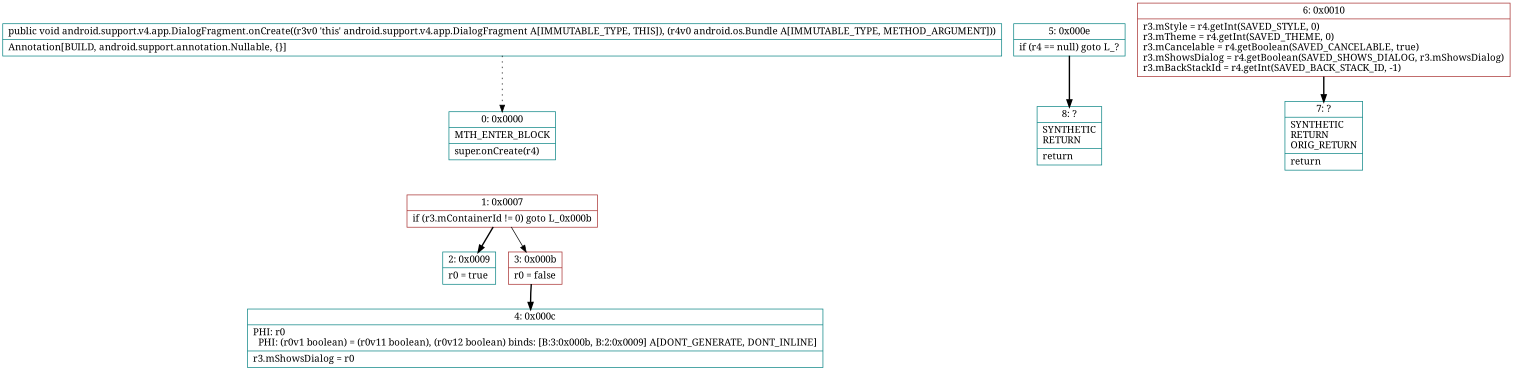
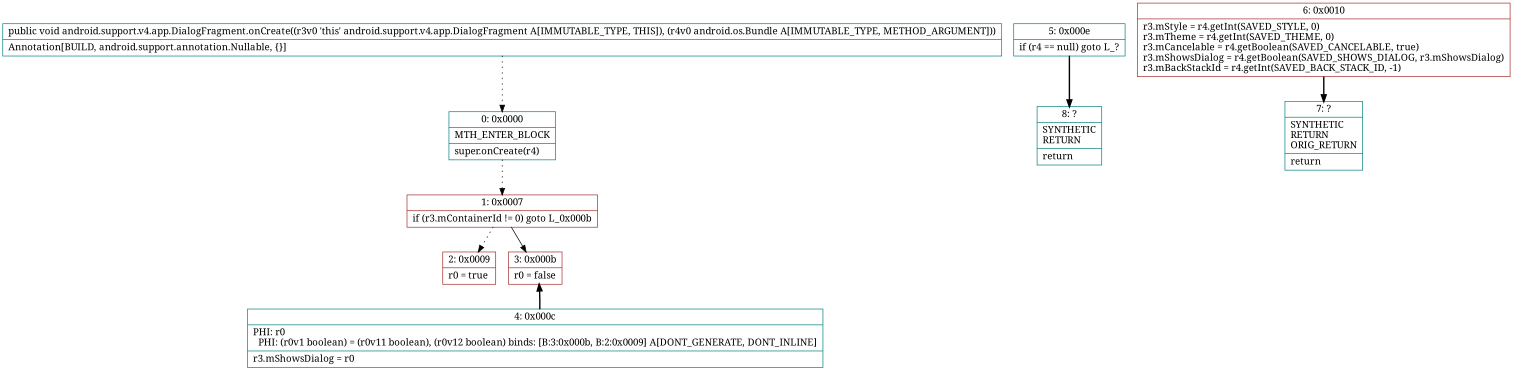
  digraph {
    fontname="Noto Serif"
    node [color=teal fontname="Noto Serif" shape=record]
    edge [fontname="Noto Serif" style=dotted]
    n1 [label="{0\:\ 0x0000|MTH_ENTER_BLOCK\l|super.onCreate(r4)\l}"]
    n2 [color=brown label="{1\:\ 0x0007|if (r3.mContainerId != 0) goto L_0x000b\l}"]
-   n3 [label="{2\:\ 0x0009|r0 = true\l}"]
+   n3 [color=brown label="{2\:\ 0x0009|r0 = true\l}"]
    n4 [color=brown label="{3\:\ 0x000b|r0 = false\l}"]
    n5 [label="{4\:\ 0x000c|PHI: r0 \l  PHI: (r0v1 boolean) = (r0v11 boolean), (r0v12 boolean) binds: [B:3:0x000b, B:2:0x0009] A[DONT_GENERATE, DONT_INLINE]\l|r3.mShowsDialog = r0\l}"]
    n6 [label="{5\:\ 0x000e|if (r4 == null) goto L_?\l}"]
    n7 [label="{8\:\ ?|SYNTHETIC\lRETURN\l|return\l}"]
    n8 [color=brown label="{6\:\ 0x0010|r3.mStyle = r4.getInt(SAVED_STYLE, 0)\lr3.mTheme = r4.getInt(SAVED_THEME, 0)\lr3.mCancelable = r4.getBoolean(SAVED_CANCELABLE, true)\lr3.mShowsDialog = r4.getBoolean(SAVED_SHOWS_DIALOG, r3.mShowsDialog)\lr3.mBackStackId = r4.getInt(SAVED_BACK_STACK_ID, \-1)\l}"]
    n9 [label="{7\:\ ?|SYNTHETIC\lRETURN\lORIG_RETURN\l|return\l}"]
    n10 [label="{public void android.support.v4.app.DialogFragment.onCreate((r3v0 'this' android.support.v4.app.DialogFragment A[IMMUTABLE_TYPE, THIS]), (r4v0 android.os.Bundle A[IMMUTABLE_TYPE, METHOD_ARGUMENT]))  | Annotation[BUILD, android.support.annotation.Nullable, \{\}]\l}"]
-   n2 -> n3 [style=bold]
+   n1 -> n2
+   n2 -> n3
    n2 -> n4 [style=solid]
-   n4 -> n5 [style=bold]
+   n5 -> n4 [style=bold]
    n6 -> n7 [style=bold]
    n8 -> n9 [style=bold]
    n10 -> n1
  }
